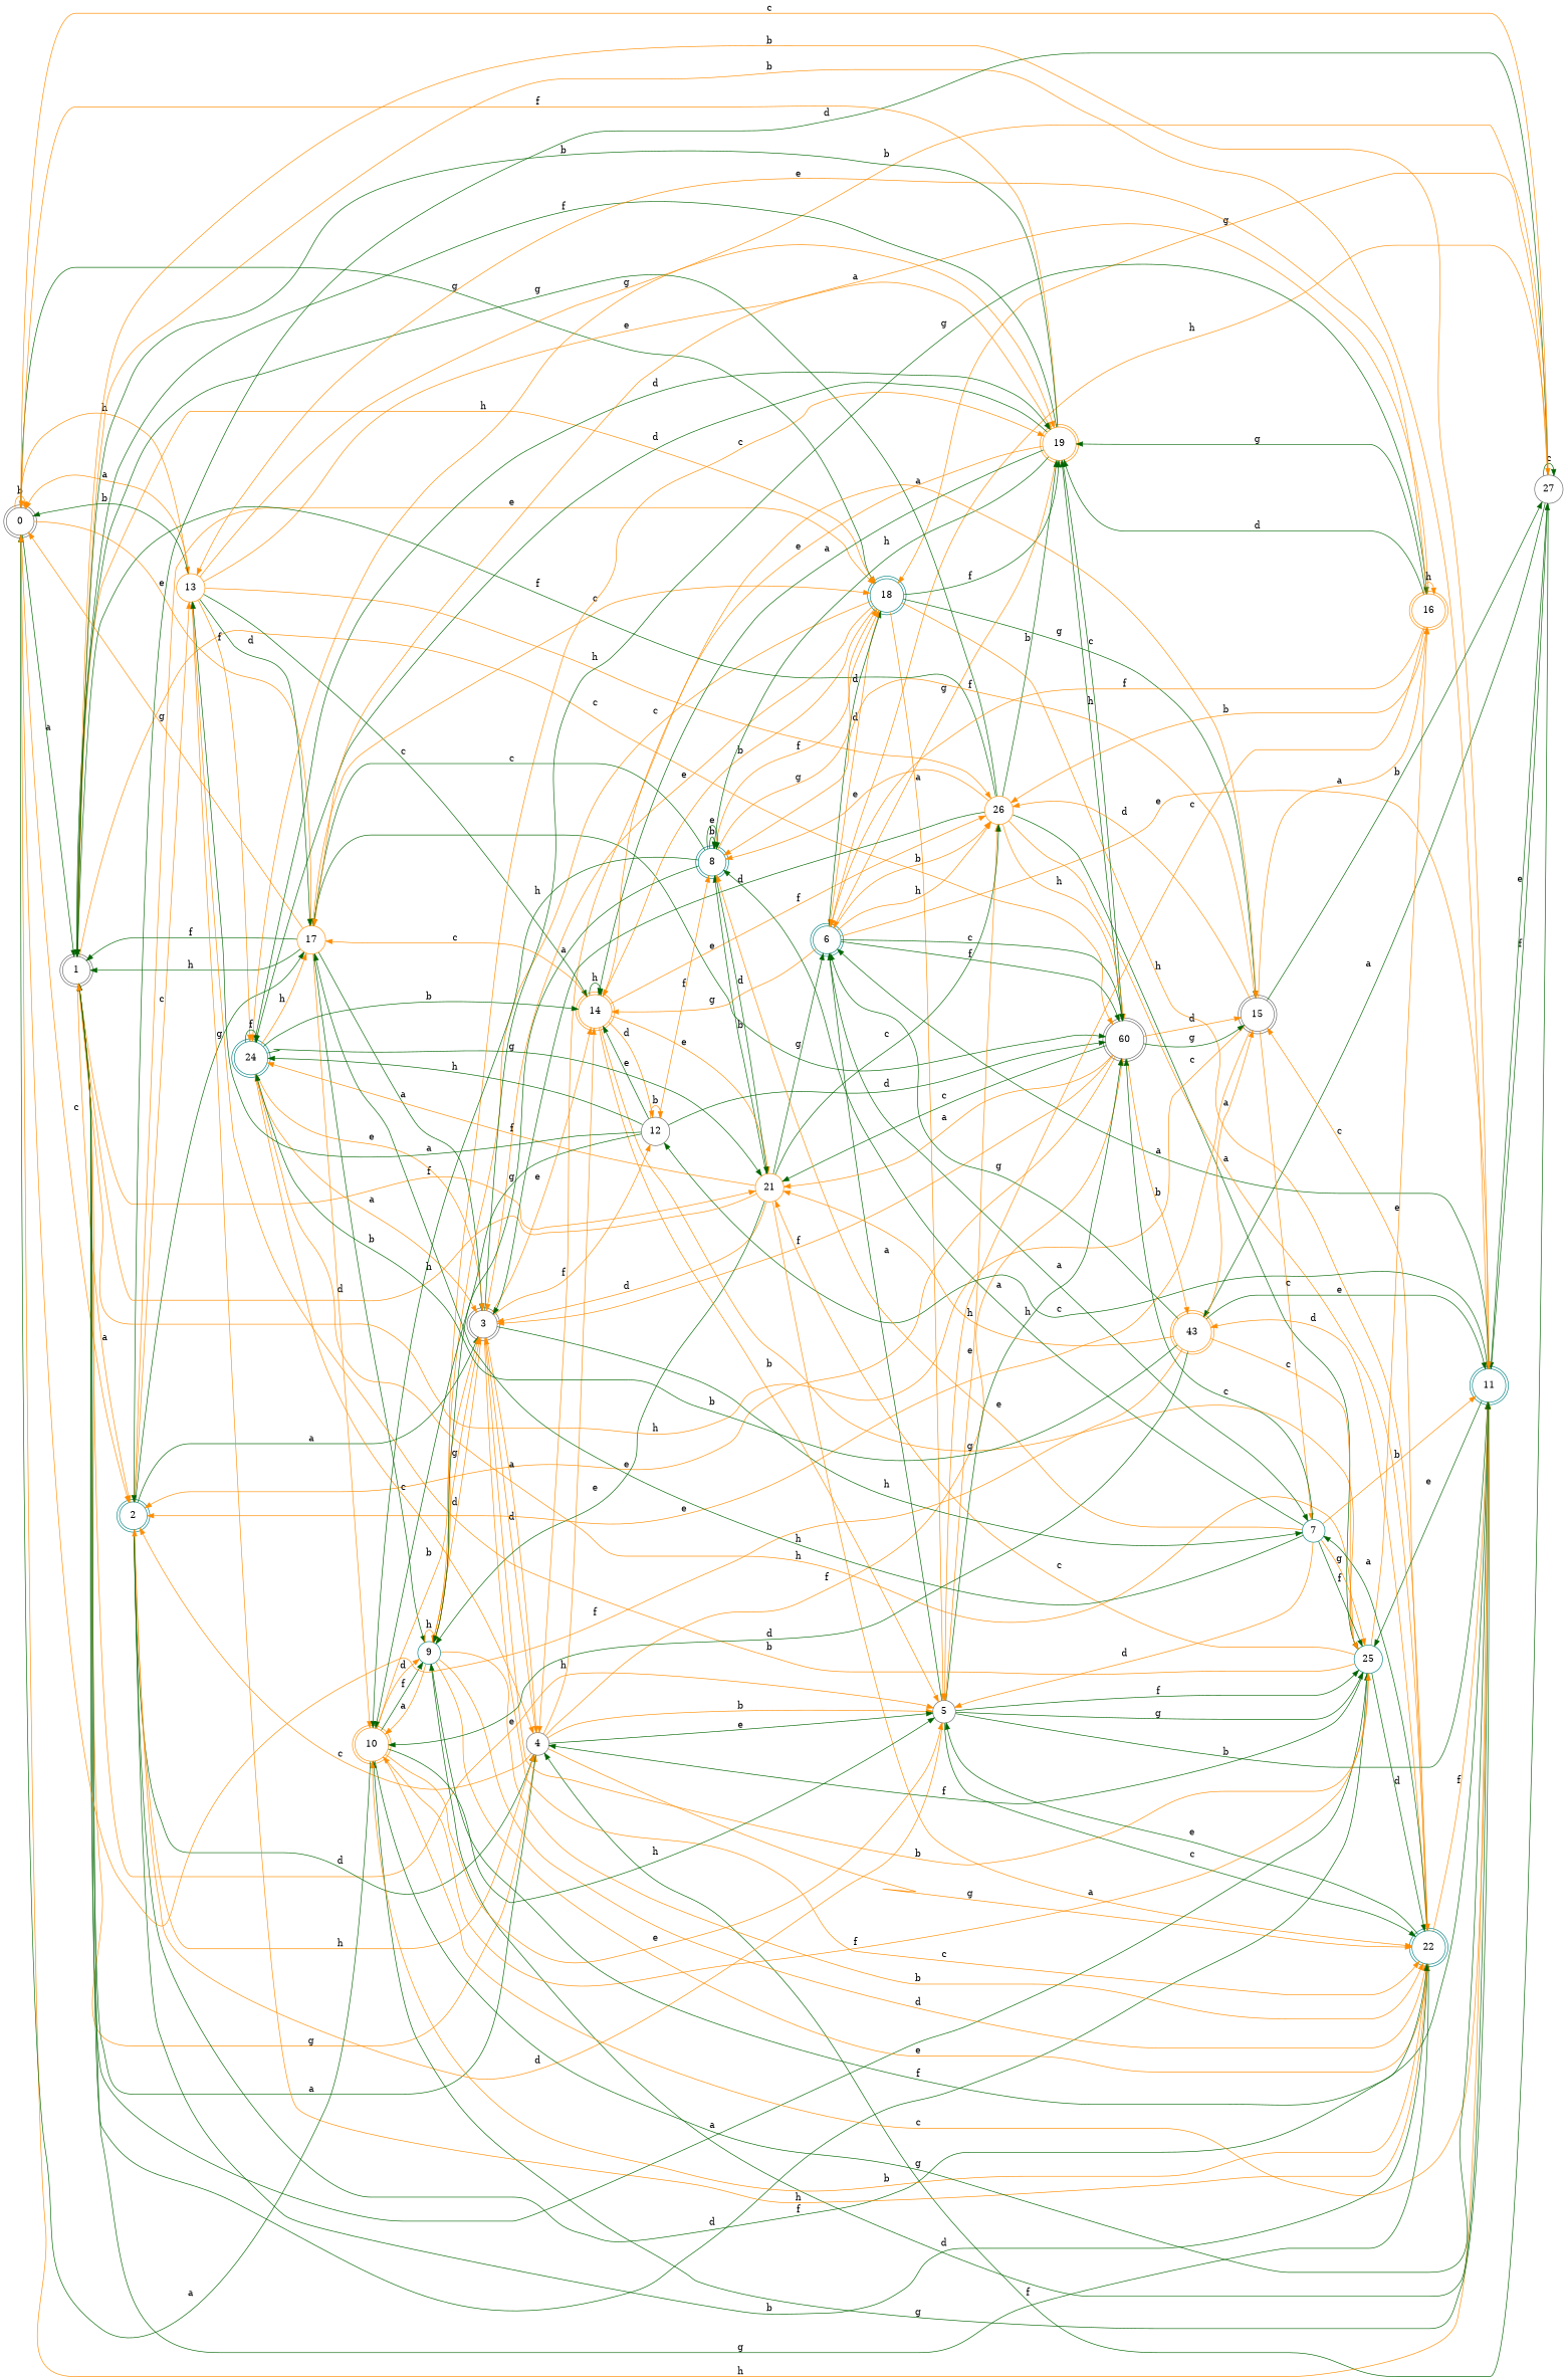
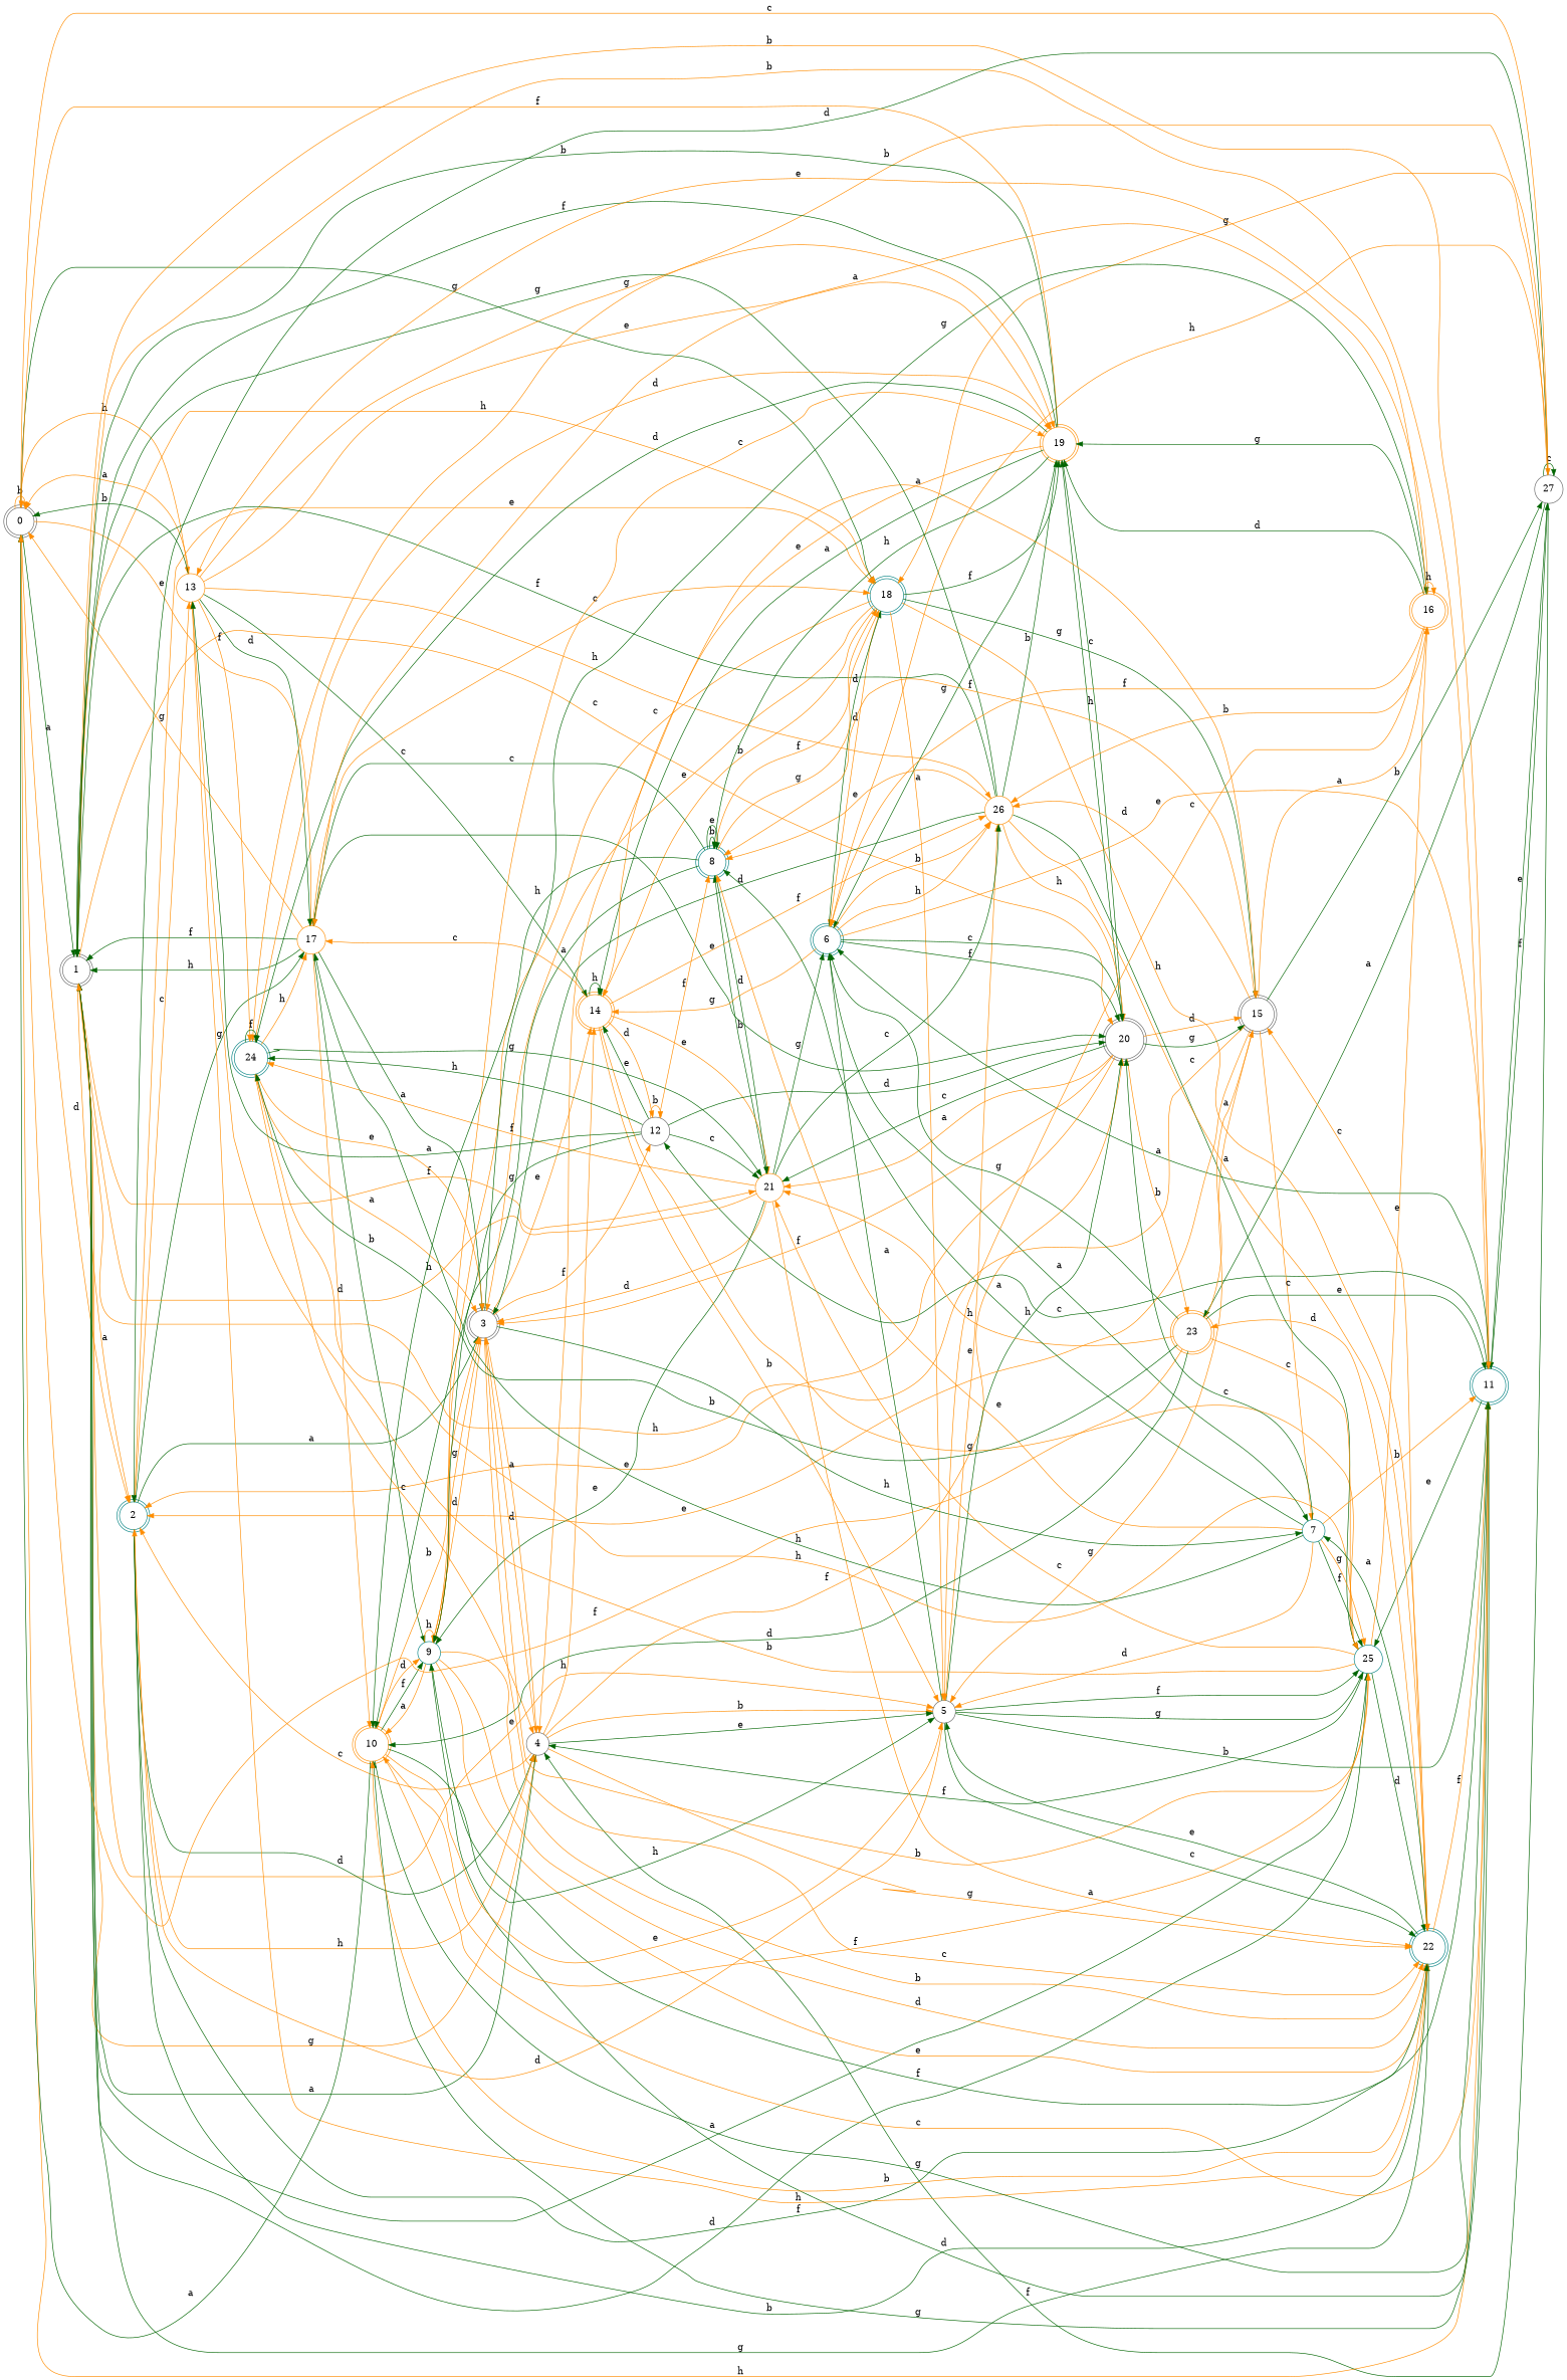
  digraph {
    rankdir=LR
    node [color=teal fillcolor=white shape=doublecircle style="rounded,filled"]
    edge [color=darkorange]
    n1 [color=gray40 label=0]
    n2 [color=gray40 label=1]
    n3 [label=2]
    n4 [color=darkorange label=13 shape=circle style=filled]
    n5 [color=darkorange label=17 shape=circle style=filled]
    n6 [label=18]
    n7 [color=gray40 label=27 shape=circle style=filled]
    n8 [color=gray40 label=4 shape=circle style=filled]
    n9 [color=gray40 label=5 shape=circle style=filled]
    n10 [label=11]
-   n11 [color=gray40 label=60]
+   n11 [color=gray40 label=20]
    n12 [color=darkorange label=21 shape=circle style=filled]
    n13 [label=25 shape=circle style=filled]
    n14 [color=gray40 label=3]
    n15 [label=22]
    n16 [color=darkorange label=19]
    n17 [color=darkorange label=14]
    n18 [color=darkorange label=26 shape=circle style=filled]
    n19 [label=24]
    n20 [label=9 shape=circle style=filled]
    n21 [color=darkorange label=10]
    n22 [label=6]
    n23 [color=gray40 label=15]
    n24 [label=8]
-   n25 [color=darkorange label=43]
+   n25 [color=darkorange label=23]
    n26 [color=gray40 label=12 shape=circle style=filled]
    n27 [color=darkorange label=16]
    n28 [label=7 shape=circle style=filled]
    n1 -> n1 [label=b]
    n1 -> n2 [color=darkgreen label=a]
-   n1 -> n3 [label=c]
+   n1 -> n3 [label=d]
    n1 -> n4 [label=h]
    n1 -> n5 [label=e]
    n1 -> n6 [color=darkgreen label=g]
    n1 -> n7 [label=c]
    n2 -> n3 [label=a]
    n2 -> n6 [label=h]
    n2 -> n8 [label=g]
    n2 -> n9 [label=e]
    n2 -> n10 [label=b]
    n2 -> n11 [label=c]
    n2 -> n12 [label=f]
    n2 -> n13 [color=darkgreen label=d]
    n3 -> n4 [label=c]
    n3 -> n5 [color=darkgreen label=g]
    n3 -> n6 [label=e]
    n3 -> n8 [color=darkgreen label=d]
    n3 -> n8 [label=h]
    n3 -> n10 [color=darkgreen label=f]
    n3 -> n14 [color=darkgreen label=a]
    n3 -> n15 [color=darkgreen label=b]
    n4 -> n1 [label=a]
    n4 -> n1 [color=darkgreen label=b]
    n4 -> n5 [color=darkgreen label=d]
    n4 -> n16 [label=e]
    n4 -> n16 [label=g]
    n4 -> n17 [color=darkgreen label=c]
    n4 -> n18 [label=h]
    n4 -> n19 [label=f]
    n5 -> n1 [label=g]
    n5 -> n2 [color=darkgreen label=f]
    n5 -> n2 [color=darkgreen label=h]
    n5 -> n6 [label=c]
    n5 -> n11 [color=darkgreen label=e]
    n5 -> n14 [color=darkgreen label=a]
    n5 -> n20 [color=darkgreen label=b]
    n5 -> n21 [label=d]
    n6 -> n9 [label=a]
    n6 -> n14 [label=e]
    n6 -> n15 [label=h]
    n6 -> n16 [color=darkgreen label=f]
    n6 -> n17 [label=b]
    n6 -> n20 [label=c]
    n6 -> n22 [label=d]
    n6 -> n23 [color=darkgreen label=g]
    n7 -> n3 [color=darkgreen label=d]
    n7 -> n6 [label=g]
    n7 -> n7 [color=darkgreen label=c]
    n7 -> n8 [color=darkgreen label=f]
    n7 -> n10 [color=darkgreen label=e]
    n7 -> n19 [label=b]
    n7 -> n22 [label=h]
    n7 -> n25 [color=darkgreen label=a]
    n8 -> n2 [color=darkgreen label=a]
    n8 -> n3 [label=c]
    n8 -> n9 [label=b]
    n8 -> n9 [color=darkgreen label=e]
    n8 -> n11 [label=f]
    n8 -> n14 [label=d]
    n8 -> n15 [label=g]
    n8 -> n17 [label=h]
    n9 -> n3 [label=d]
    n9 -> n10 [color=darkgreen label=b]
    n9 -> n11 [color=darkgreen label=h]
    n9 -> n13 [color=darkgreen label=f]
    n9 -> n13 [color=darkgreen label=g]
    n9 -> n15 [color=darkgreen label=c]
    n9 -> n18 [label=e]
    n9 -> n22 [color=darkgreen label=a]
    n10 -> n1 [label=h]
    n10 -> n2 [label=b]
    n10 -> n7 [color=darkgreen label=f]
    n10 -> n13 [color=darkgreen label=e]
    n10 -> n20 [color=darkgreen label=d]
    n10 -> n21 [color=darkgreen label=g]
    n10 -> n22 [color=darkgreen label=a]
    n10 -> n26 [color=darkgreen label=c]
    n11 -> n3 [label=e]
    n11 -> n12 [label=a]
    n11 -> n12 [color=darkgreen label=c]
    n11 -> n14 [label=f]
    n11 -> n16 [color=darkgreen label=h]
    n11 -> n23 [label=d]
    n11 -> n23 [color=darkgreen label=g]
    n11 -> n25 [label=b]
    n12 -> n2 [label=h]
    n12 -> n14 [label=d]
    n12 -> n15 [label=a]
    n12 -> n18 [color=darkgreen label=c]
    n12 -> n19 [label=f]
    n12 -> n20 [color=darkgreen label=e]
    n12 -> n22 [color=darkgreen label=g]
    n12 -> n24 [color=darkgreen label=b]
    n13 -> n2 [color=darkgreen label=a]
    n13 -> n4 [label=b]
    n13 -> n8 [color=darkgreen label=f]
    n13 -> n12 [label=c]
    n13 -> n15 [color=darkgreen label=d]
    n13 -> n19 [label=h]
    n13 -> n21 [label=f]
    n13 -> n27 [label=e]
    n14 -> n8 [label=a]
    n14 -> n13 [label=b]
    n14 -> n15 [label=c]
    n14 -> n17 [label=e]
    n14 -> n20 [label=d]
    n14 -> n26 [label=f]
    n14 -> n27 [color=darkgreen label=g]
    n14 -> n28 [color=darkgreen label=h]
    n15 -> n2 [color=darkgreen label=g]
    n15 -> n4 [label=h]
    n15 -> n9 [color=darkgreen label=e]
    n15 -> n10 [label=f]
    n15 -> n21 [label=b]
    n15 -> n23 [label=c]
    n15 -> n25 [label=d]
    n15 -> n28 [color=darkgreen label=a]
    n16 -> n1 [label=f]
    n16 -> n2 [color=darkgreen label=b]
    n16 -> n2 [color=darkgreen label=f]
    n16 -> n8 [label=e]
    n16 -> n11 [color=darkgreen label=c]
    n16 -> n17 [color=darkgreen label=a]
    n16 -> n19 [color=darkgreen label=d]
-   n16 -> n22 [label=g]
+   n16 -> n22 [color=darkgreen label=g]
    n16 -> n24 [color=darkgreen label=h]
    n17 -> n5 [label=c]
    n17 -> n9 [label=b]
    n17 -> n12 [label=e]
    n17 -> n13 [label=g]
    n17 -> n17 [color=darkgreen label=h]
    n17 -> n18 [label=f]
    n17 -> n23 [label=a]
    n17 -> n26 [label=d]
    n18 -> n2 [color=darkgreen label=f]
    n18 -> n2 [color=darkgreen label=g]
    n18 -> n11 [label=h]
    n18 -> n13 [color=darkgreen label=c]
    n18 -> n14 [color=darkgreen label=d]
    n18 -> n15 [label=a]
    n18 -> n16 [color=darkgreen label=b]
    n18 -> n24 [label=e]
    n19 -> n5 [label=h]
    n19 -> n8 [label=c]
    n19 -> n12 [color=darkgreen label=g]
    n19 -> n14 [label=a]
    n19 -> n14 [label=e]
-   n19 -> n16 [color=darkgreen label=d]
-   n19 -> n17 [color=darkgreen label=b]
+   n19 -> n16 [label=d]
    n19 -> n19 [color=darkgreen label=f]
    n20 -> n14 [label=g]
    n20 -> n15 [label=b]
    n20 -> n15 [label=d]
    n20 -> n15 [label=e]
    n20 -> n15 [color=darkgreen label=f]
    n20 -> n16 [label=c]
    n20 -> n20 [label=h]
    n20 -> n21 [label=a]
    n21 -> n1 [color=darkgreen label=a]
    n21 -> n9 [label=e]
    n21 -> n9 [color=darkgreen label=h]
    n21 -> n10 [label=c]
    n21 -> n10 [color=darkgreen label=g]
    n21 -> n14 [label=b]
    n21 -> n20 [label=d]
    n21 -> n20 [color=darkgreen label=f]
    n22 -> n6 [color=darkgreen label=d]
    n22 -> n10 [label=e]
    n22 -> n11 [color=darkgreen label=c]
    n22 -> n11 [color=darkgreen label=f]
    n22 -> n17 [label=g]
    n22 -> n18 [label=b]
    n22 -> n18 [label=h]
    n22 -> n28 [color=darkgreen label=a]
    n23 -> n2 [label=h]
    n23 -> n3 [label=e]
    n23 -> n7 [color=darkgreen label=b]
+   n23 -> n9 [label=g]
    n23 -> n18 [label=d]
    n23 -> n24 [label=f]
    n23 -> n27 [label=a]
    n23 -> n28 [label=c]
    n24 -> n5 [color=darkgreen label=c]
    n24 -> n6 [label=f]
    n24 -> n6 [label=g]
    n24 -> n12 [color=darkgreen label=d]
    n24 -> n20 [color=darkgreen label=a]
    n24 -> n21 [color=darkgreen label=h]
    n24 -> n24 [color=darkgreen label=b]
    n24 -> n24 [color=darkgreen label=e]
    n25 -> n1 [label=f]
    n25 -> n10 [color=darkgreen label=e]
    n25 -> n12 [label=h]
    n25 -> n13 [label=c]
    n25 -> n19 [color=darkgreen label=b]
    n25 -> n21 [color=darkgreen label=d]
    n25 -> n22 [color=darkgreen label=g]
    n25 -> n23 [label=a]
    n26 -> n4 [color=darkgreen label=a]
    n26 -> n11 [color=darkgreen label=d]
+   n26 -> n12 [color=darkgreen label=c]
    n26 -> n17 [color=darkgreen label=e]
    n26 -> n19 [color=darkgreen label=h]
    n26 -> n21 [color=darkgreen label=g]
    n26 -> n24 [label=f]
    n26 -> n26 [label=b]
    n27 -> n4 [label=e]
    n27 -> n5 [label=a]
    n27 -> n9 [label=c]
    n27 -> n16 [color=darkgreen label=d]
    n27 -> n16 [color=darkgreen label=g]
    n27 -> n18 [label=b]
    n27 -> n22 [label=f]
    n27 -> n27 [label=h]
    n28 -> n5 [color=darkgreen label=h]
    n28 -> n9 [label=d]
    n28 -> n10 [label=b]
    n28 -> n11 [color=darkgreen label=c]
    n28 -> n13 [color=darkgreen label=f]
    n28 -> n13 [label=g]
    n28 -> n24 [color=darkgreen label=a]
    n28 -> n24 [label=e]
  }
